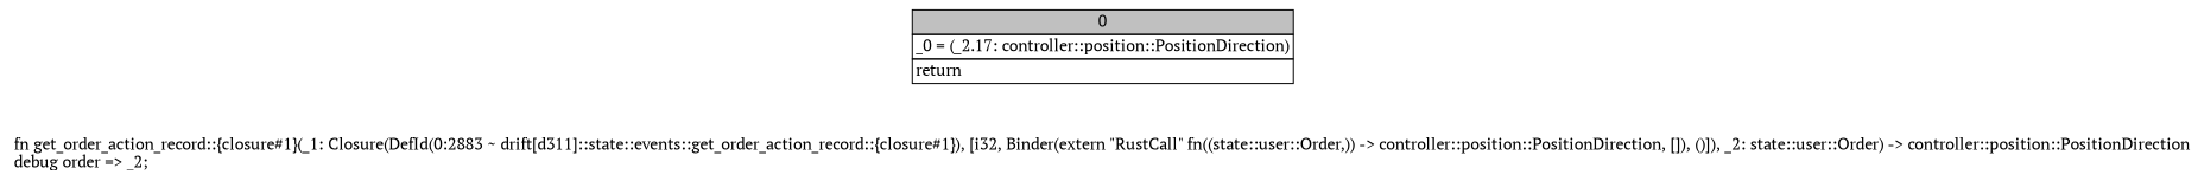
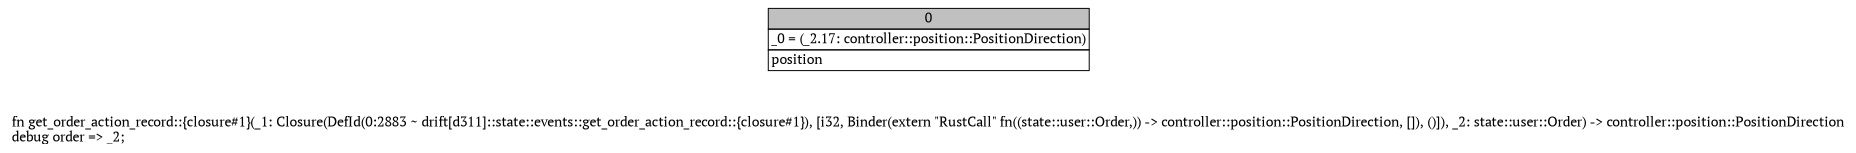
  digraph {
    fontname="PT Serif"
    label=<fn get_order_action_record::{closure#1}(_1: Closure(DefId(0:2883 ~ drift[d311]::state::events::get_order_action_record::{closure#1}), [i32, Binder(extern &quot;RustCall&quot; fn((state::user::Order,)) -&gt; controller::position::PositionDirection, []), ()]), _2: state::user::Order) -&gt; controller::position::PositionDirection<br align="left"/>debug order =&gt; _2;<br align="left"/>>
-   n1 [fontname="PT Serif" label=<<table border="0" cellborder="1" cellspacing="0"><tr><td bgcolor="gray" align="center" colspan="1">0</td></tr><tr><td align="left" balign="left">_0 = (_2.17: controller::position::PositionDirection)<br/></td></tr><tr><td align="left">return</td></tr></table>> shape=none]
+   n1 [fontname="PT Serif" label=<<table border="0" cellborder="1" cellspacing="0"><tr><td bgcolor="gray" align="center" colspan="1">0</td></tr><tr><td align="left" balign="left">_0 = (_2.17: controller::position::PositionDirection)<br/></td></tr><tr><td align="left">position</td></tr></table>> shape=none]
  }
